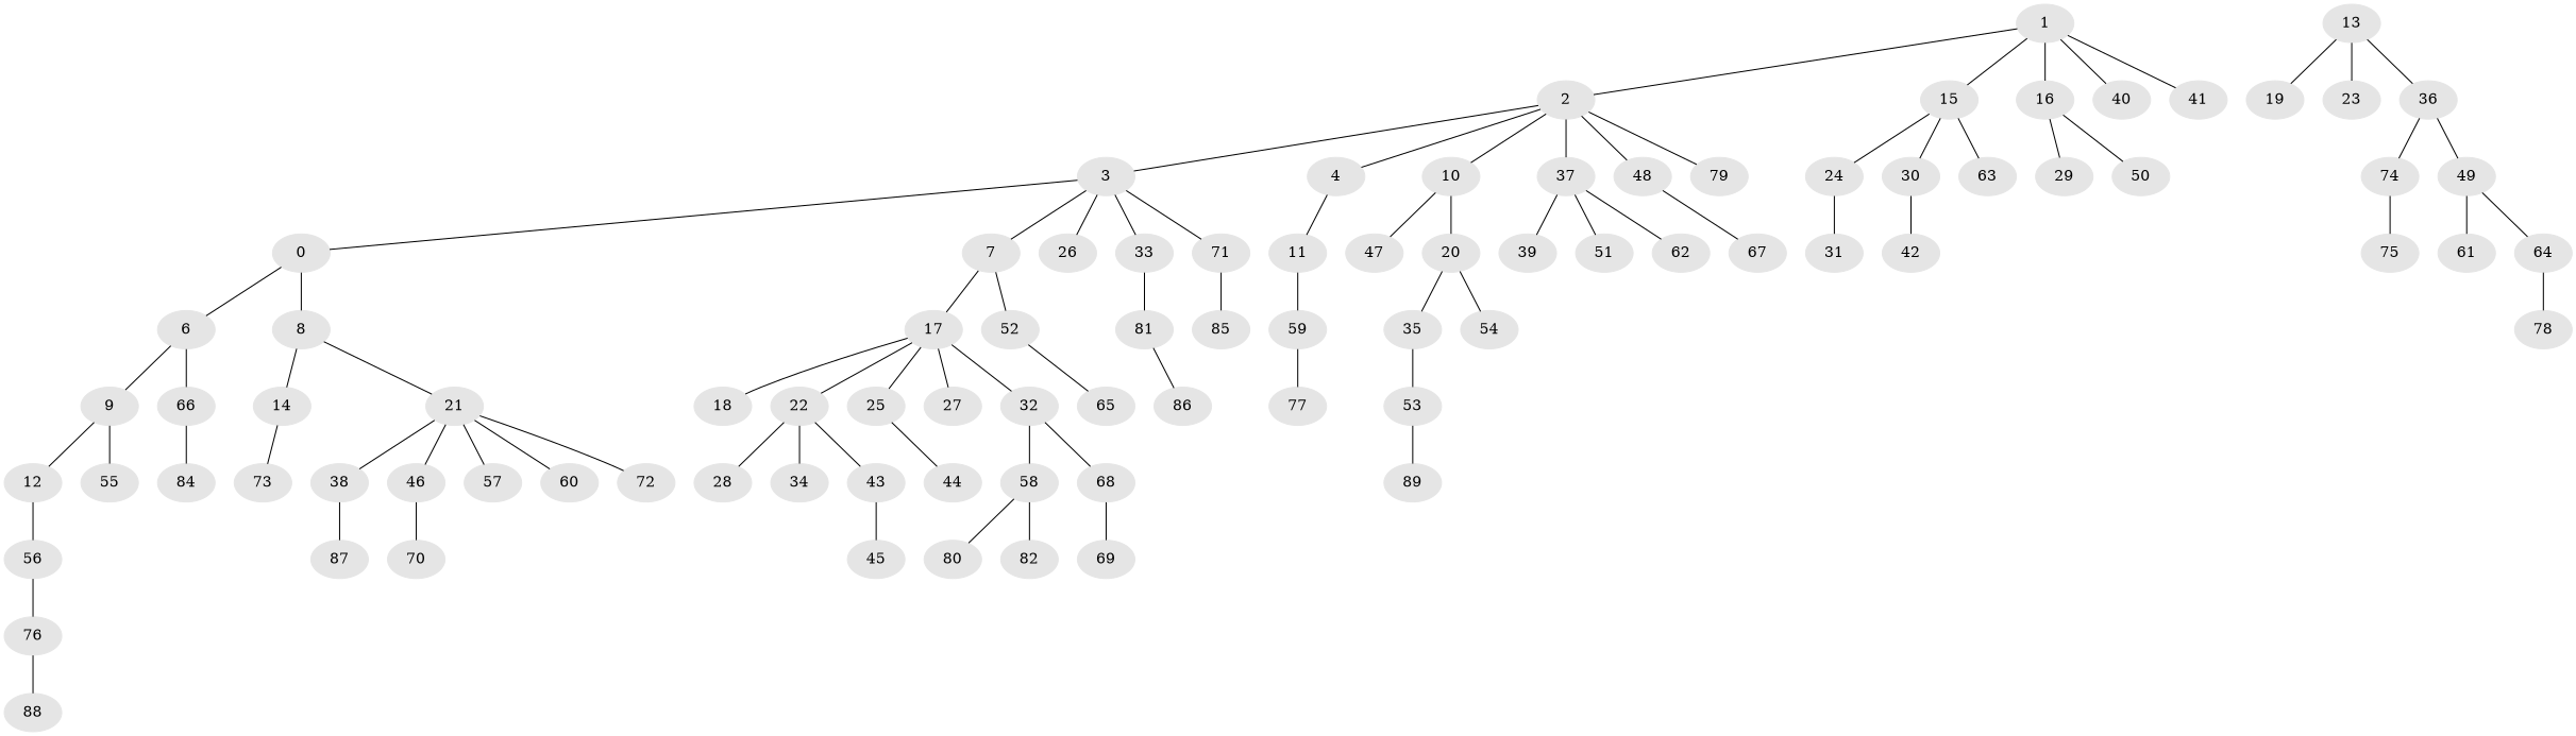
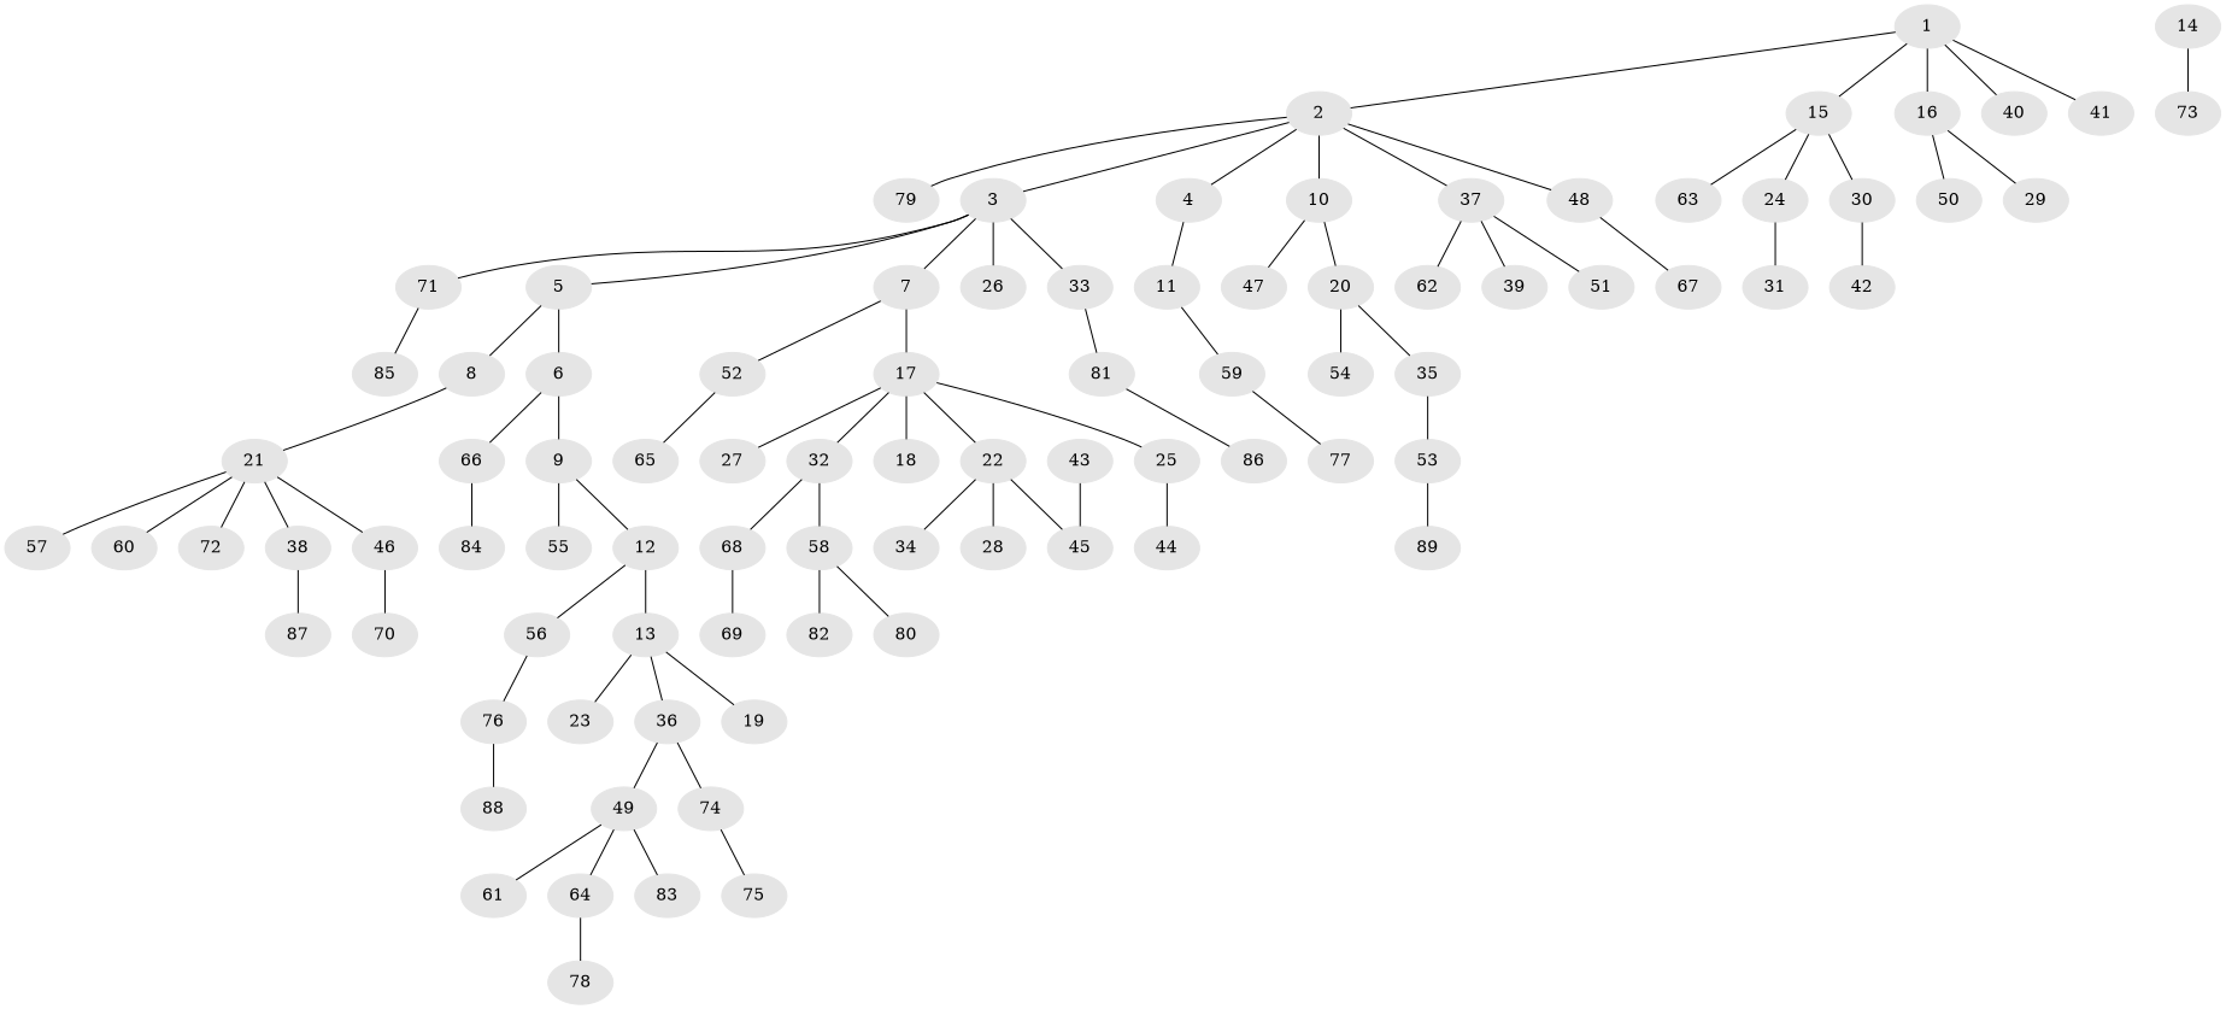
  graph {
    node [color=gray90 style=filled]
    1
    2
    15
    16
    40
    41
    3
    4
    10
    37
    48
    79
    24
    30
    63
    29
    50
-   5 [label=0]
+   5
    7
    26
    33
    71
    11
    47
    20
    39
    51
    62
    67
    6
    8
    17
    52
    81
    85
    59
    9
    66
    14
    21
    12
    55
    84
    18
    22
    25
    27
    32
    65
    73
    38
    46
    57
    60
    72
    13
    56
    35
    54
    77
    19
    23
    36
    76
    74
    49
    31
    42
    28
    34
    43
    44
    58
    68
    53
    87
    70
    45
    75
    80
    82
    69
    86
    89
    61
    64
+   83
    78
    88
    1 -- 2
    1 -- 15
    1 -- 16
    1 -- 40
    1 -- 41
    2 -- 3
    2 -- 4
    2 -- 10
    2 -- 37
    2 -- 48
    2 -- 79
    15 -- 24
    15 -- 30
    15 -- 63
    16 -- 29
    16 -- 50
    3 -- 5
    3 -- 7
    3 -- 26
    3 -- 33
    3 -- 71
    4 -- 11
    10 -- 47
    10 -- 20
    37 -- 39
    37 -- 51
    37 -- 62
    48 -- 67
    24 -- 31
    30 -- 42
    5 -- 6
    5 -- 8
    7 -- 17
    7 -- 52
    33 -- 81
    71 -- 85
    11 -- 59
    20 -- 35
    20 -- 54
    6 -- 9
    6 -- 66
-   8 -- 14
    8 -- 21
    17 -- 18
    17 -- 22
    17 -- 25
    17 -- 27
    17 -- 32
    52 -- 65
    81 -- 86
    59 -- 77
    9 -- 12
    9 -- 55
    66 -- 84
    14 -- 73
    21 -- 38
    21 -- 46
    21 -- 57
    21 -- 60
    21 -- 72
+   12 -- 13
    12 -- 56
    22 -- 28
    22 -- 34
-   22 -- 43
+   22 -- 45
    25 -- 44
    32 -- 58
    32 -- 68
    38 -- 87
    46 -- 70
    13 -- 19
    13 -- 23
    13 -- 36
    56 -- 76
    35 -- 53
    36 -- 74
    36 -- 49
    76 -- 88
    74 -- 75
    49 -- 61
    49 -- 64
+   49 -- 83
    43 -- 45
    58 -- 80
    58 -- 82
    68 -- 69
    53 -- 89
    64 -- 78
  }
